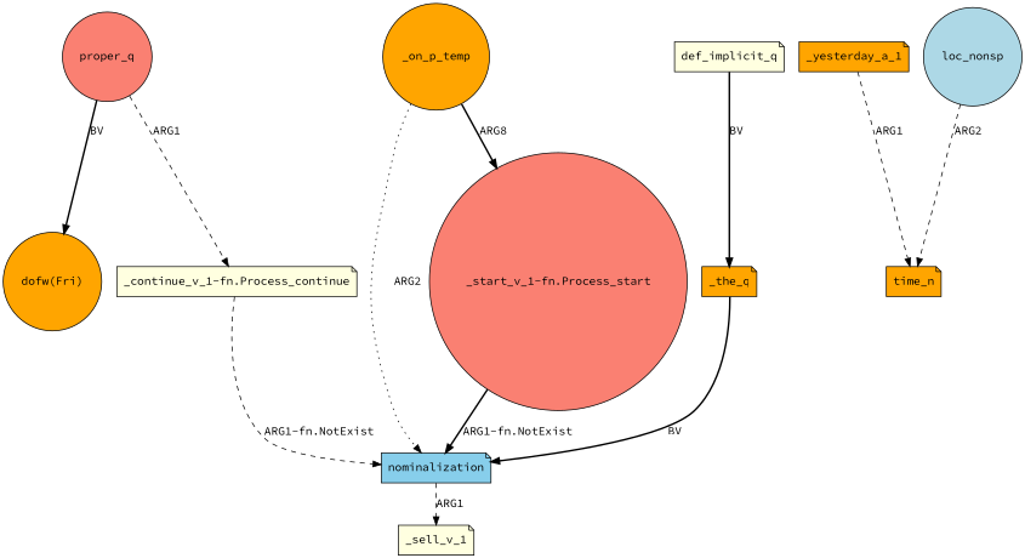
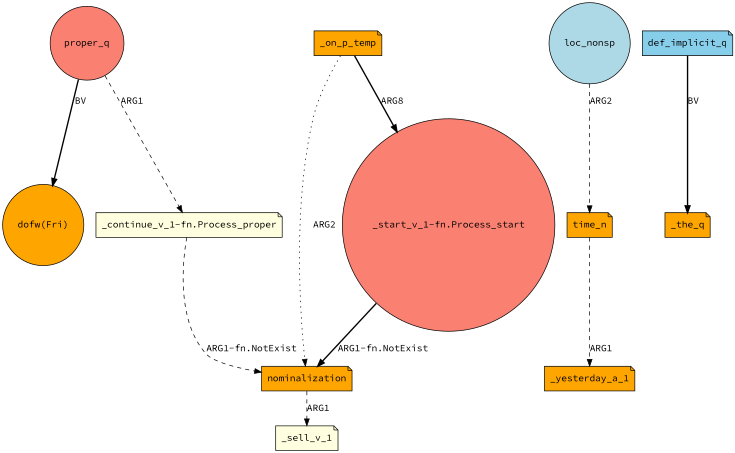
  digraph {
    fontname="Source Code Pro"
    node [fillcolor=orange fontname="Source Code Pro" shape=note style=filled]
    edge [fontname="Source Code Pro" style=dashed]
-   nominalization [fillcolor=skyblue]
+   nominalization
    _sell_v_1 [fillcolor=lightyellow]
    proper_q [fillcolor=salmon shape=circle]
    "dofw(Fri)" [shape=circle]
-   "_continue_v_1-fn.Process_continue" [fillcolor=lightyellow]
+   "_continue_v_1-fn.Process_continue" [fillcolor=lightyellow label="_continue_v_1-fn.Process_proper"]
    "_start_v_1-fn.Process_start" [fillcolor=salmon shape=circle]
-   _on_p_temp [shape=circle]
+   _on_p_temp
    _yesterday_a_1
    time_n
    loc_nonsp [fillcolor=lightblue shape=circle]
-   def_implicit_q [fillcolor=lightyellow]
+   def_implicit_q [fillcolor=skyblue]
    _the_q
    nominalization -> _sell_v_1 [label=ARG1]
    proper_q -> "dofw(Fri)" [label=BV style=bold]
    proper_q -> "_continue_v_1-fn.Process_continue" [label=ARG1]
    "_continue_v_1-fn.Process_continue" -> nominalization [label="ARG1-fn.NotExist"]
    "_start_v_1-fn.Process_start" -> nominalization [label="ARG1-fn.NotExist" style=bold]
    _on_p_temp -> nominalization [label=ARG2 style=dotted]
    _on_p_temp -> "_start_v_1-fn.Process_start" [label=ARG8 style=bold]
-   _yesterday_a_1 -> time_n [label=ARG1]
+   time_n -> _yesterday_a_1 [label=ARG1]
    loc_nonsp -> time_n [label=ARG2]
    def_implicit_q -> _the_q [label=BV style=bold]
-   _the_q -> nominalization [label=BV style=bold]
  }
